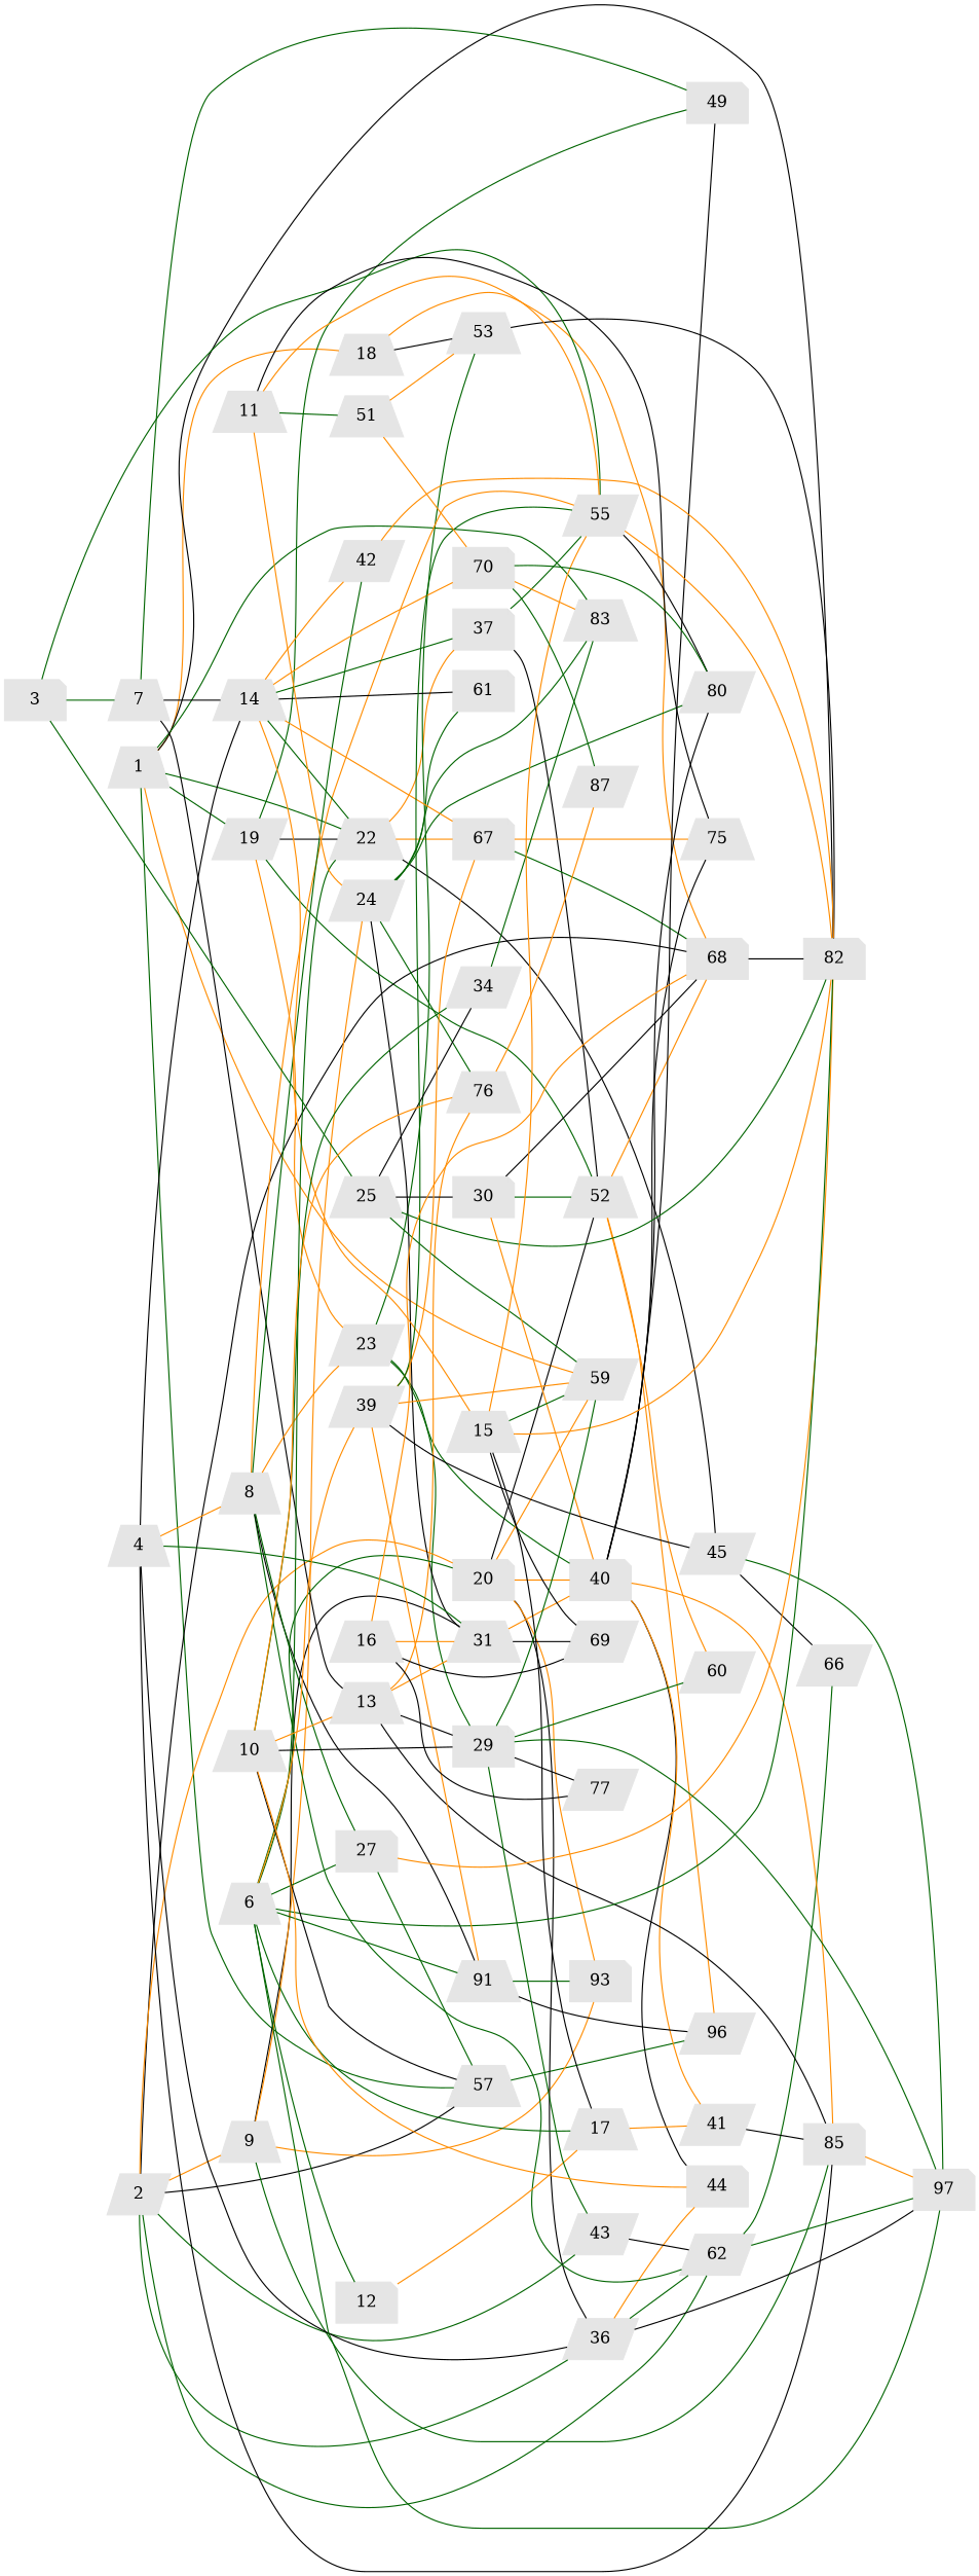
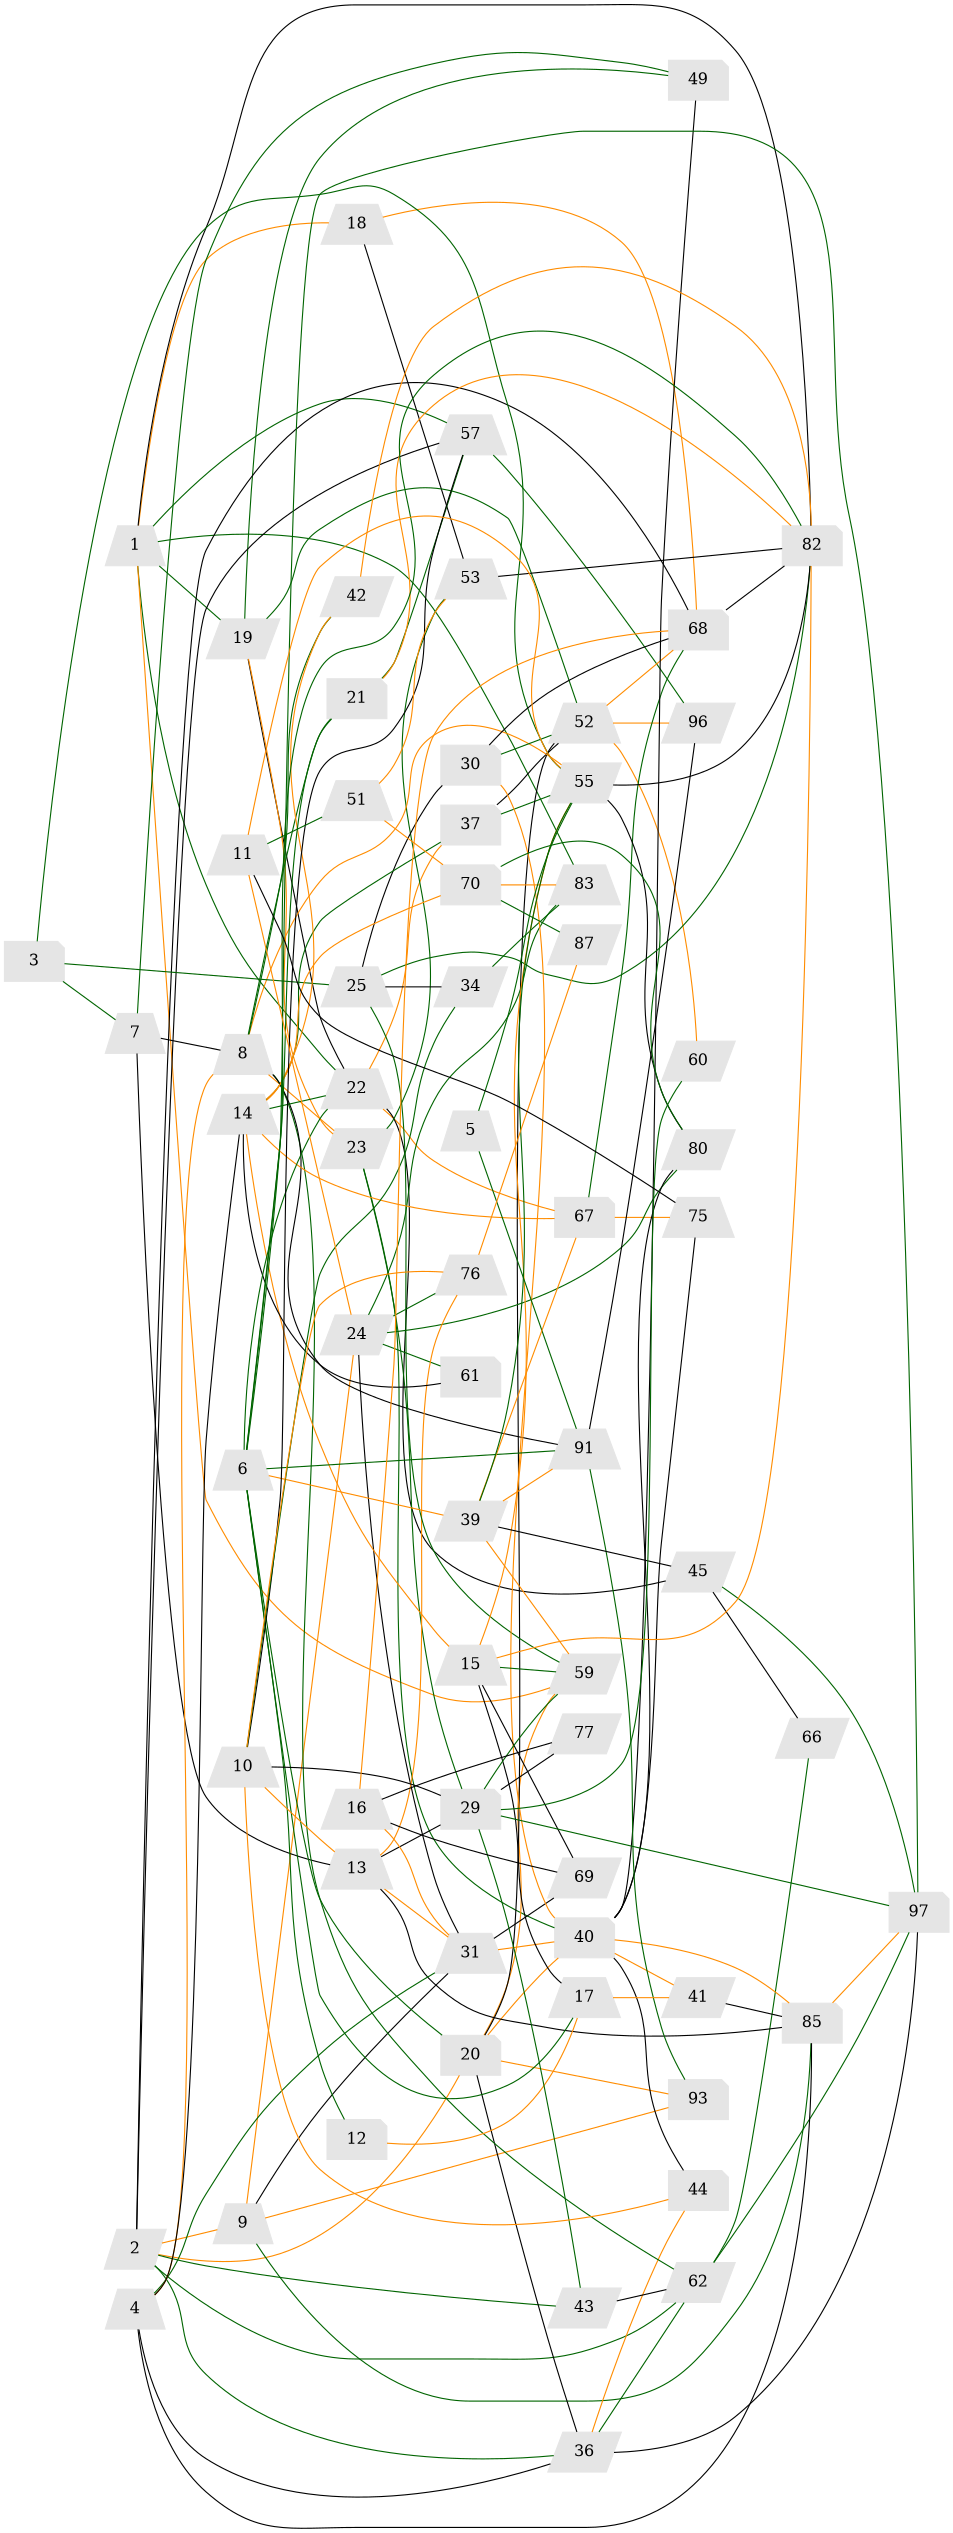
  graph {
    rankdir=LR
    node [color=gray90 shape=trapezium style=filled]
    edge [color=darkgreen]
    1 [super="+88"]
    18
    19 [shape=parallelogram]
    22 [super="+47"]
    57
    59 [shape=parallelogram super="+78"]
    82 [shape=note super="+98"]
    83 [super="+86"]
    68 [shape=note super="+90"]
    53 [super="+74"]
    49 [shape=note]
    23 [shape=parallelogram super="+26"]
    52 [super="+64"]
    37 [shape=note super="+94"]
    67 [shape=note]
    45 [shape=parallelogram super="+56"]
    96 [shape=parallelogram]
    2 [shape=parallelogram super="+38"]
    9 [super="+58"]
    20 [shape=note super="+71"]
    36 [shape=parallelogram super="+72"]
    43 [shape=parallelogram]
    62 [shape=parallelogram super="+65"]
    31 [super="+79"]
    85 [shape=note super="+92"]
    24 [shape=parallelogram super="+63"]
    93 [shape=note]
    40 [shape=note super="+81"]
    97 [shape=note]
    n30 [label=44 shape=note]
    66 [shape=parallelogram]
    7 [super="+99"]
    8 [super="+28"]
    13 [super="+46"]
    3 [shape=note]
    25 [super="+73"]
    55 [shape=parallelogram super="+89"]
    34 [shape=parallelogram]
    30 [shape=note]
    80 [shape=parallelogram]
    91 [super="+95"]
-   21 [shape=note label=27]
+   21 [shape=note]
    42 [shape=parallelogram]
    4
    14 [super="+27"]
    15 [super="+50"]
    61 [shape=note]
    70 [shape=note]
    69 [shape=parallelogram]
+   5
    6 [super="+32"]
    12 [shape=note]
    17 [super="+33"]
    39 [shape=parallelogram]
    41 [shape=parallelogram]
    29 [shape=note super="+44"]
    76 [super="+84"]
    10 [super="+48"]
    77 [shape=parallelogram]
    60 [shape=parallelogram]
    87 [shape=parallelogram]
    11 [super="+35"]
    51
    75
    16
    1 -- 18 [color=darkorange]
    1 -- 19
    1 -- 22
    1 -- 57
    1 -- 59 [color=darkorange]
    1 -- 82 [color=black]
    1 -- 83 [weight=2]
    18 -- 68 [color=darkorange]
    18 -- 53 [color=black]
    19 -- 22 [color=black]
    19 -- 49
    19 -- 23 [color=darkorange]
    19 -- 52
    22 -- 37 [color=darkorange]
    22 -- 67 [color=darkorange]
    22 -- 45 [color=black]
    57 -- 96
    68 -- 82 [color=black]
    53 -- 82 [color=black]
    23 -- 53
    23 -- 40
    23 -- 29
    52 -- 68 [color=darkorange]
    52 -- 96 [color=darkorange]
    52 -- 60 [color=darkorange]
    37 -- 52 [color=black]
    37 -- 55
    67 -- 68
    67 -- 75 [color=darkorange]
    45 -- 97
    45 -- 66 [color=black]
    2 -- 57 [color=black]
    2 -- 68 [color=black]
    2 -- 9 [color=darkorange]
    2 -- 20 [color=darkorange]
    2 -- 36
    2 -- 43
    2 -- 62
    9 -- 31 [color=black]
    9 -- 85
    9 -- 24 [color=darkorange]
    9 -- 93 [color=darkorange]
    20 -- 59 [color=darkorange]
    20 -- 52 [color=black]
    20 -- 36 [color=black]
    20 -- 93 [color=darkorange]
    20 -- 40 [color=darkorange weight=2]
    36 -- 62
    36 -- 97 [color=black]
    36 -- n30 [color=darkorange]
    43 -- 62 [color=black]
    62 -- 97
    62 -- 66
    31 -- 40 [color=darkorange]
    31 -- 69 [color=black]
    85 -- 97 [color=darkorange]
    24 -- 83
    24 -- 31 [color=black]
    24 -- 80
    24 -- 61
    24 -- 76
    40 -- 49 [color=black]
    40 -- 85 [color=darkorange]
    40 -- n30 [color=black]
    40 -- 80 [color=black]
    40 -- 41 [color=darkorange]
    40 -- 75 [color=black]
    7 -- 49
-   7 -- 14 [color=black]
+   7 -- 8 [color=black]
    7 -- 13 [color=black]
    8 -- 23 [color=darkorange]
    8 -- 62
    8 -- 55 [color=darkorange]
    8 -- 91 [color=black]
    8 -- 21
    8 -- 42
    13 -- 31 [color=darkorange]
    13 -- 85 [color=black]
    13 -- 29 [color=black]
    13 -- 76 [color=darkorange]
    3 -- 7
    3 -- 25
    3 -- 55
    25 -- 59
    25 -- 82
    25 -- 34 [color=black]
    25 -- 30 [color=black]
-   55 -- 82 [color=darkorange]
+   55 -- 82 [color=black]
    55 -- 80 [color=black]
    34 -- 83
    30 -- 68 [color=black]
    30 -- 52
    30 -- 40 [color=darkorange]
    91 -- 96 [color=black]
    91 -- 93
    21 -- 57
    21 -- 82 [color=darkorange]
    42 -- 82 [color=darkorange]
    4 -- 36 [color=black]
    4 -- 31
    4 -- 85 [color=black]
    4 -- 8 [color=darkorange]
    4 -- 14 [color=black]
    14 -- 22
    14 -- 37 [weight=2]
    14 -- 67 [color=darkorange]
    14 -- 42 [color=darkorange]
    14 -- 15 [color=darkorange]
    14 -- 61 [color=black]
    14 -- 70 [color=darkorange]
    15 -- 59
    15 -- 82 [color=darkorange]
    15 -- 55 [color=darkorange]
    15 -- 69 [color=black]
    15 -- 17 [color=black]
    70 -- 83 [color=darkorange]
    70 -- 80
    70 -- 87
+   5 -- 55 [weight=2]
+   5 -- 91
    6 -- 22
    6 -- 82
    6 -- 20
    6 -- 97
    6 -- 91
    6 -- 21
    6 -- 12
    6 -- 17
    6 -- 39 [color=darkorange]
    12 -- 17 [color=darkorange]
    17 -- 41 [color=darkorange]
    39 -- 59 [color=darkorange]
    39 -- 67 [color=darkorange]
    39 -- 45 [color=black]
    39 -- 55
    39 -- 91 [color=darkorange]
    41 -- 85 [color=black]
    29 -- 59
    29 -- 43
    29 -- 97
    29 -- 77 [color=black]
    29 -- 60
    76 -- 87 [color=darkorange]
    10 -- 57 [color=black]
    10 -- n30 [color=darkorange]
    10 -- 13 [color=darkorange]
    10 -- 34
    10 -- 29 [color=black]
    10 -- 76 [color=darkorange]
    11 -- 24 [color=darkorange]
    11 -- 55 [color=darkorange]
    11 -- 51
    11 -- 75 [color=black]
    51 -- 53 [color=darkorange]
    51 -- 70 [color=darkorange]
    16 -- 68 [color=darkorange]
    16 -- 31 [color=darkorange]
    16 -- 69 [color=black]
    16 -- 77 [color=black]
  }
